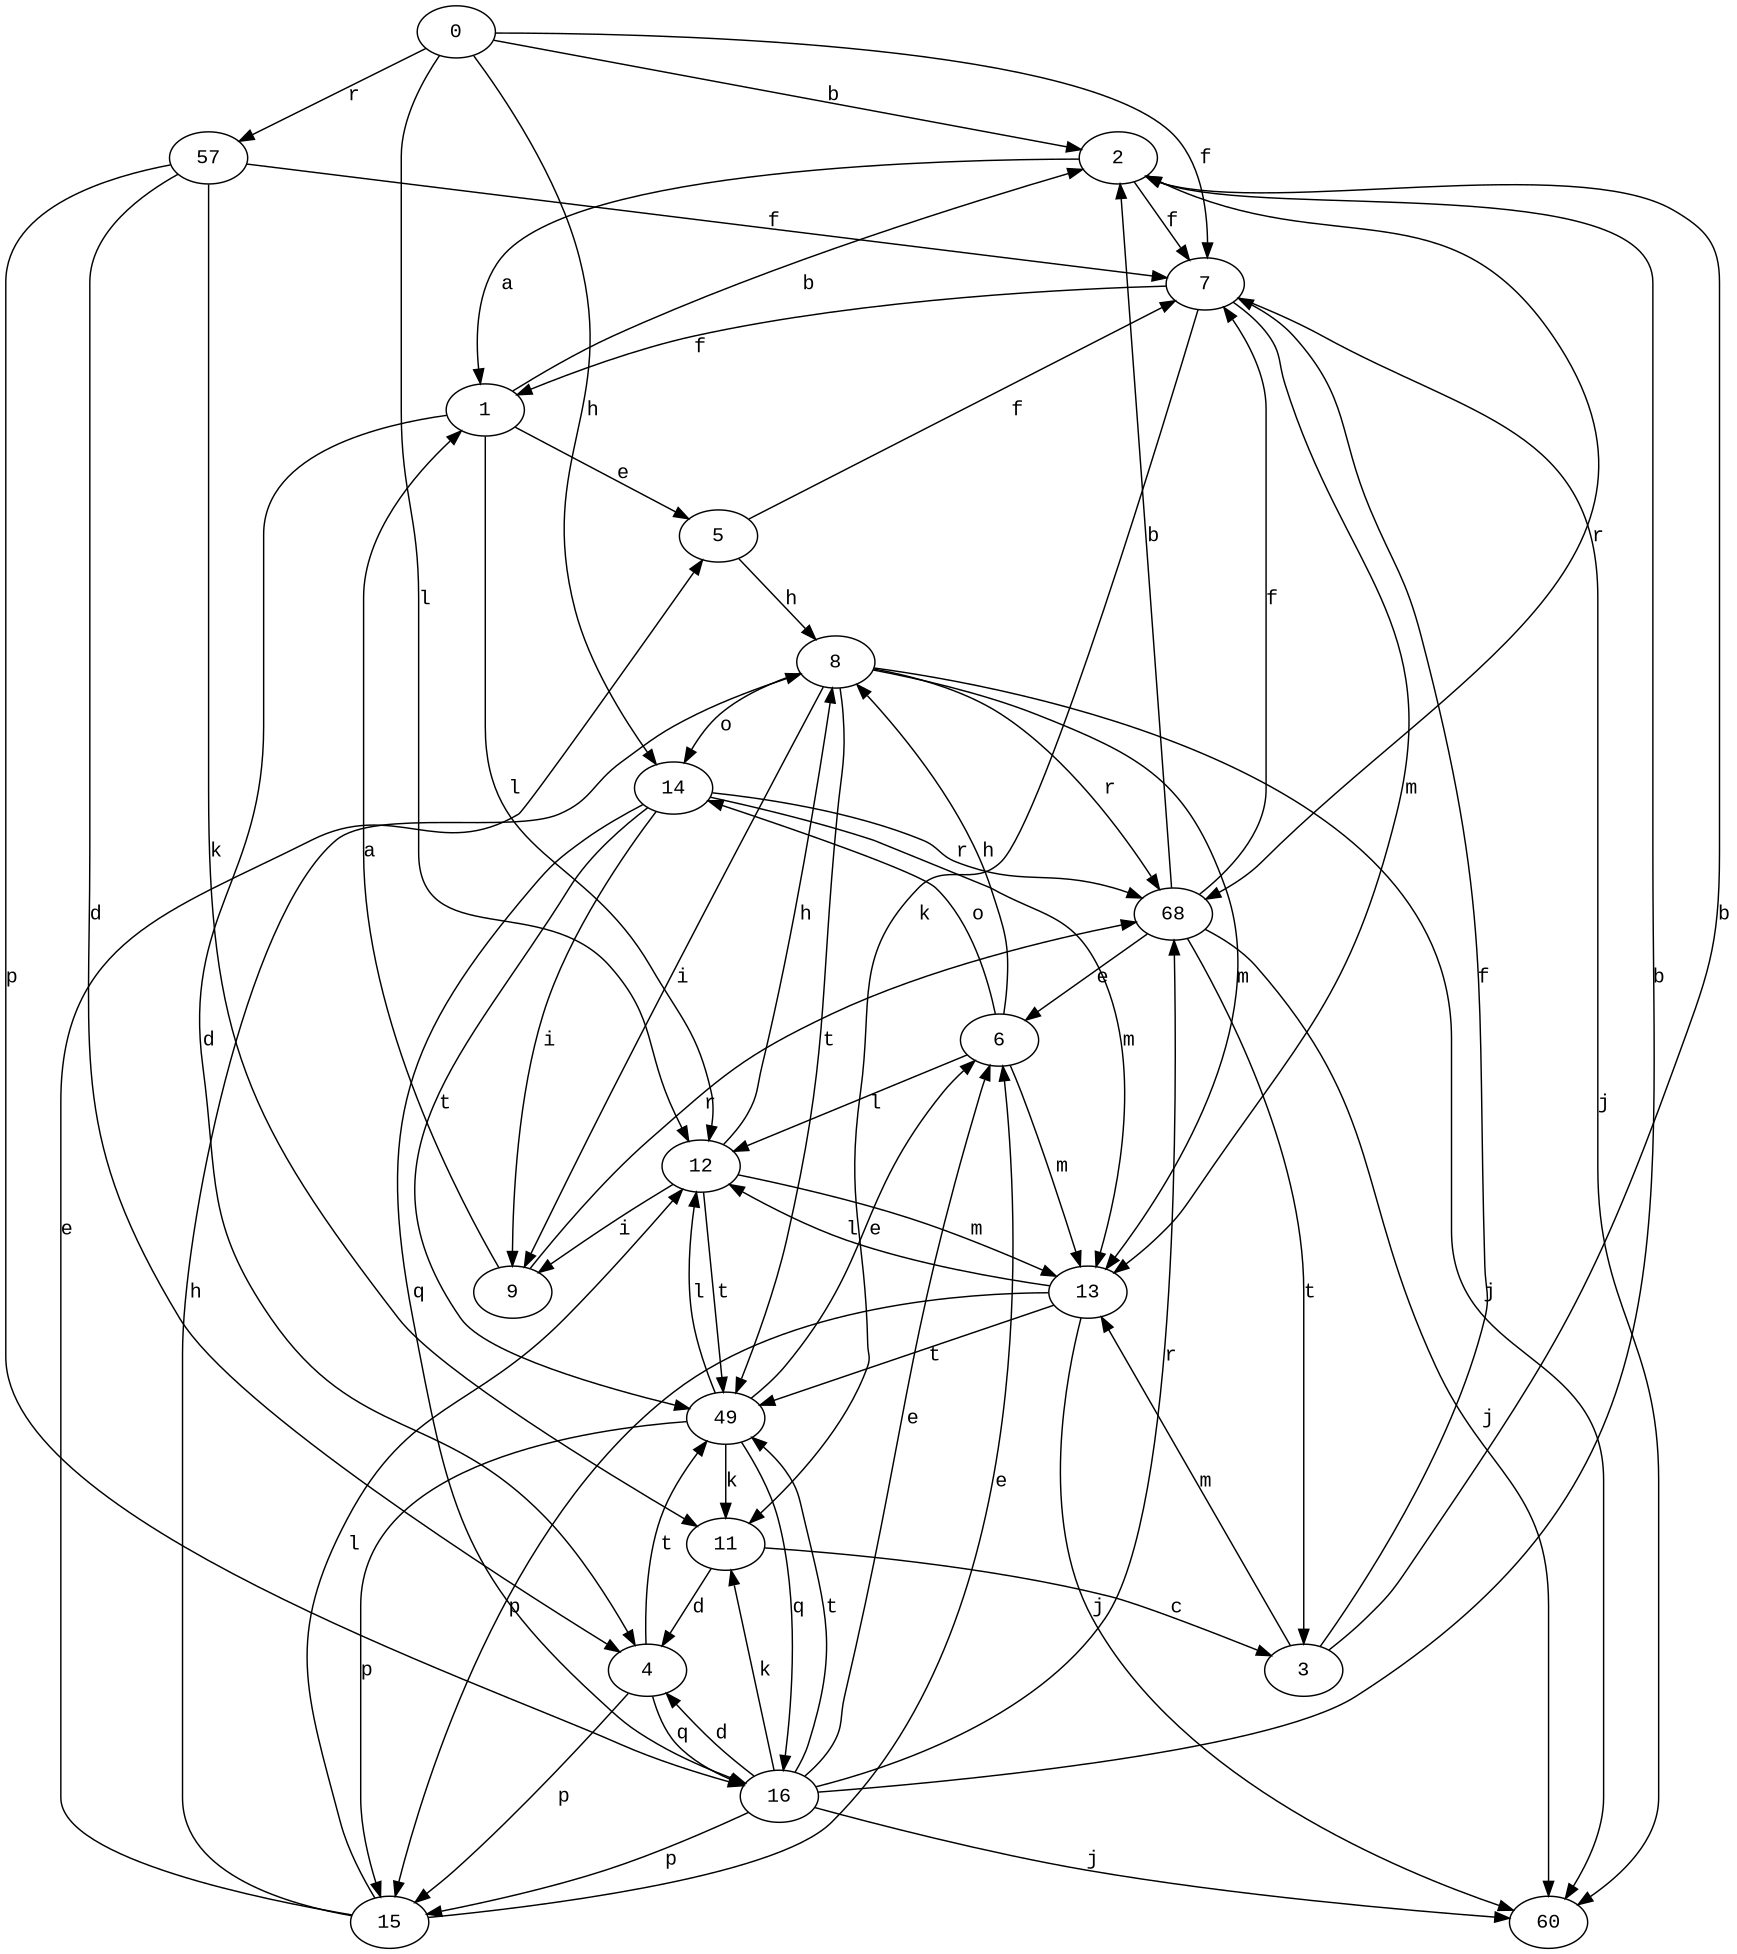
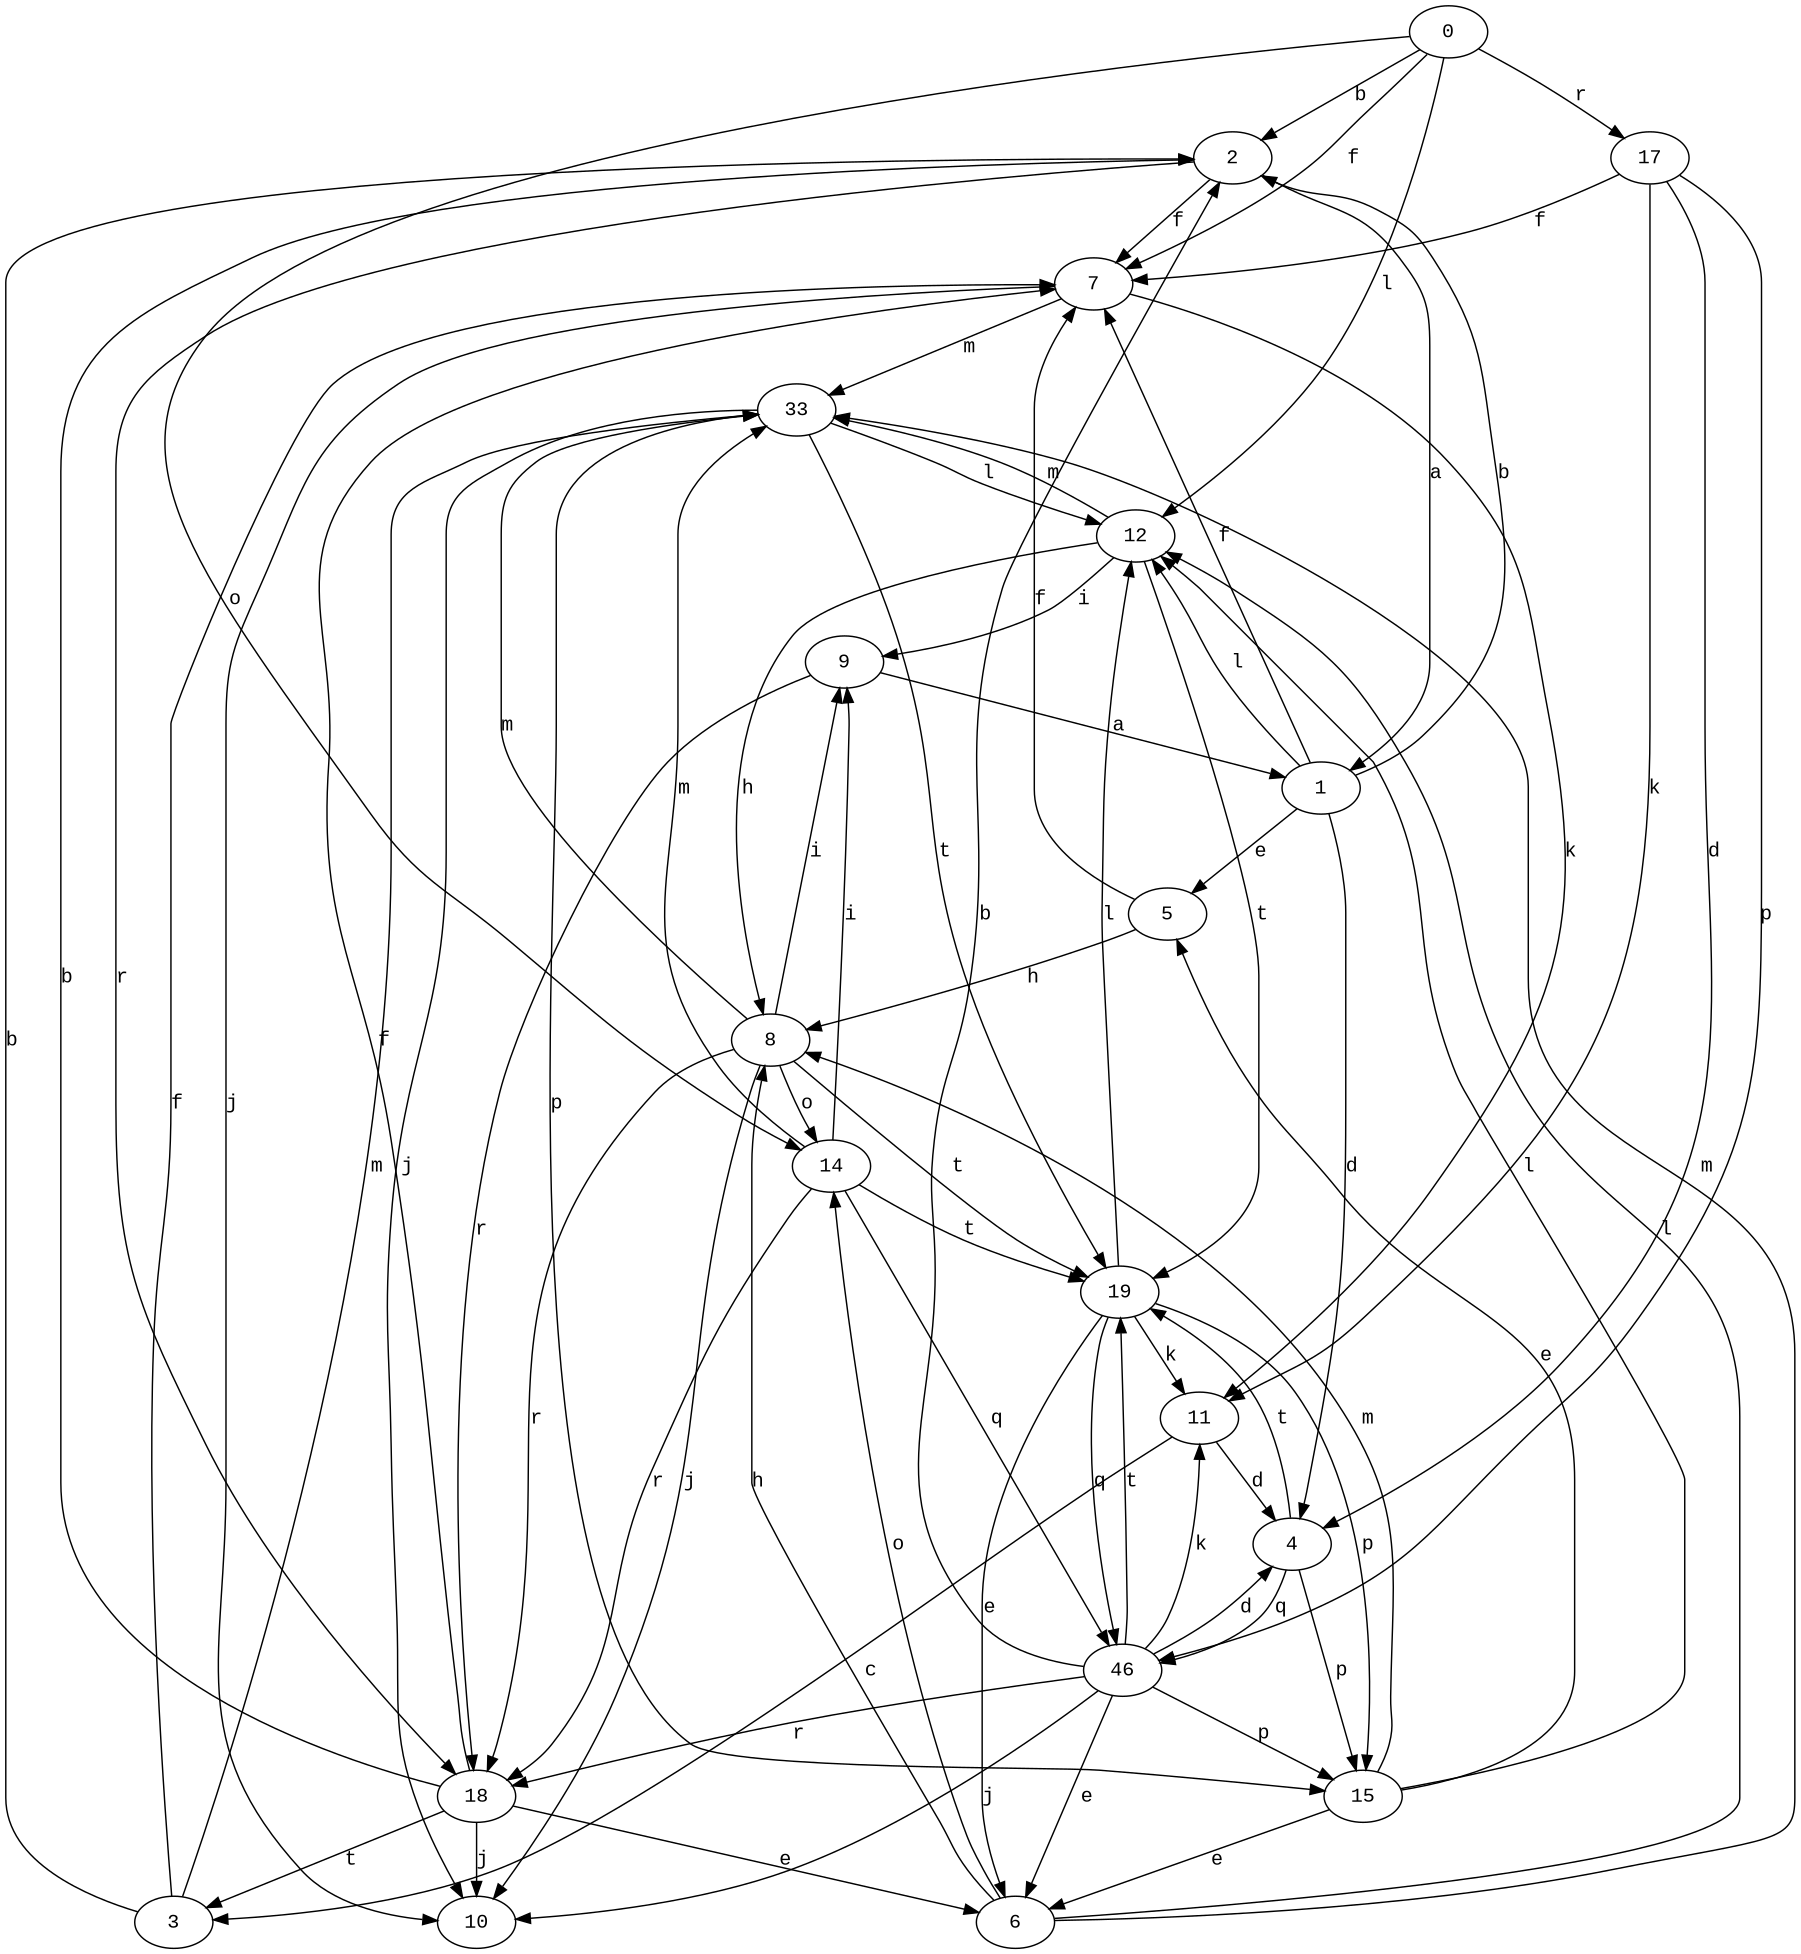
  strict digraph {
    fontname="Liberation Mono"
    node [fontname="Liberation Mono"]
    edge [fontname="Liberation Mono"]
    0
    2
    7
    12
    14
-   17 [label=57]
+   17
    1
-   18 [label=68]
-   13
-   10 [label=60]
+   18
+   13 [label=33]
+   10
    11
-   19 [label=49]
+   19
    8
    9
-   16
+   16 [label=46]
    4
    5
    15
    3
    6
    0 -> 2 [label=b]
    0 -> 7 [label=f]
    0 -> 12 [label=l]
-   0 -> 14 [label=h]
+   0 -> 14 [label=o]
    0 -> 17 [label=r]
    2 -> 7 [label=f]
    2 -> 1 [label=a]
    2 -> 18 [label=r]
    7 -> 13 [label=m]
    7 -> 10 [label=j]
    7 -> 11 [label=k]
    12 -> 13 [label=m]
    12 -> 19 [label=t]
    12 -> 8 [label=h]
    12 -> 9 [label=i]
    14 -> 18 [label=r]
    14 -> 13 [label=m]
    14 -> 19 [label=t]
    14 -> 9 [label=i]
    14 -> 16 [label=q]
    17 -> 7 [label=f]
    17 -> 11 [label=k]
    17 -> 16 [label=p]
    17 -> 4 [label=d]
    1 -> 2 [label=b]
-   7 -> 1 [label=f]
+   1 -> 7 [label=f]
    1 -> 12 [label=l]
    1 -> 4 [label=d]
    1 -> 5 [label=e]
    18 -> 2 [label=b]
    18 -> 7 [label=f]
    18 -> 10 [label=j]
    18 -> 3 [label=t]
    18 -> 6 [label=e]
    13 -> 12 [label=l]
    13 -> 10 [label=j]
    13 -> 19 [label=t]
    13 -> 15 [label=p]
    11 -> 4 [label=d]
    11 -> 3 [label=c]
    19 -> 12 [label=l]
    19 -> 11 [label=k]
    19 -> 16 [label=q]
    19 -> 15 [label=p]
    19 -> 6 [label=e]
    8 -> 14 [label=o]
    8 -> 18 [label=r]
    8 -> 13 [label=m]
    8 -> 10 [label=j]
    8 -> 19 [label=t]
    8 -> 9 [label=i]
    9 -> 1 [label=a]
    9 -> 18 [label=r]
    16 -> 2 [label=b]
    16 -> 18 [label=r]
    16 -> 10 [label=j]
    16 -> 11 [label=k]
    16 -> 19 [label=t]
    16 -> 4 [label=d]
    16 -> 15 [label=p]
    16 -> 6 [label=e]
    4 -> 19 [label=t]
    4 -> 16 [label=q]
    4 -> 15 [label=p]
    5 -> 7 [label=f]
    5 -> 8 [label=h]
    15 -> 12 [label=l]
-   15 -> 8 [label=h]
+   15 -> 8 [label=m]
    15 -> 5 [label=e]
    15 -> 6 [label=e]
    3 -> 2 [label=b]
    3 -> 7 [label=f]
    3 -> 13 [label=m]
    6 -> 12 [label=l]
    6 -> 14 [label=o]
    6 -> 13 [label=m]
    6 -> 8 [label=h]
  }
